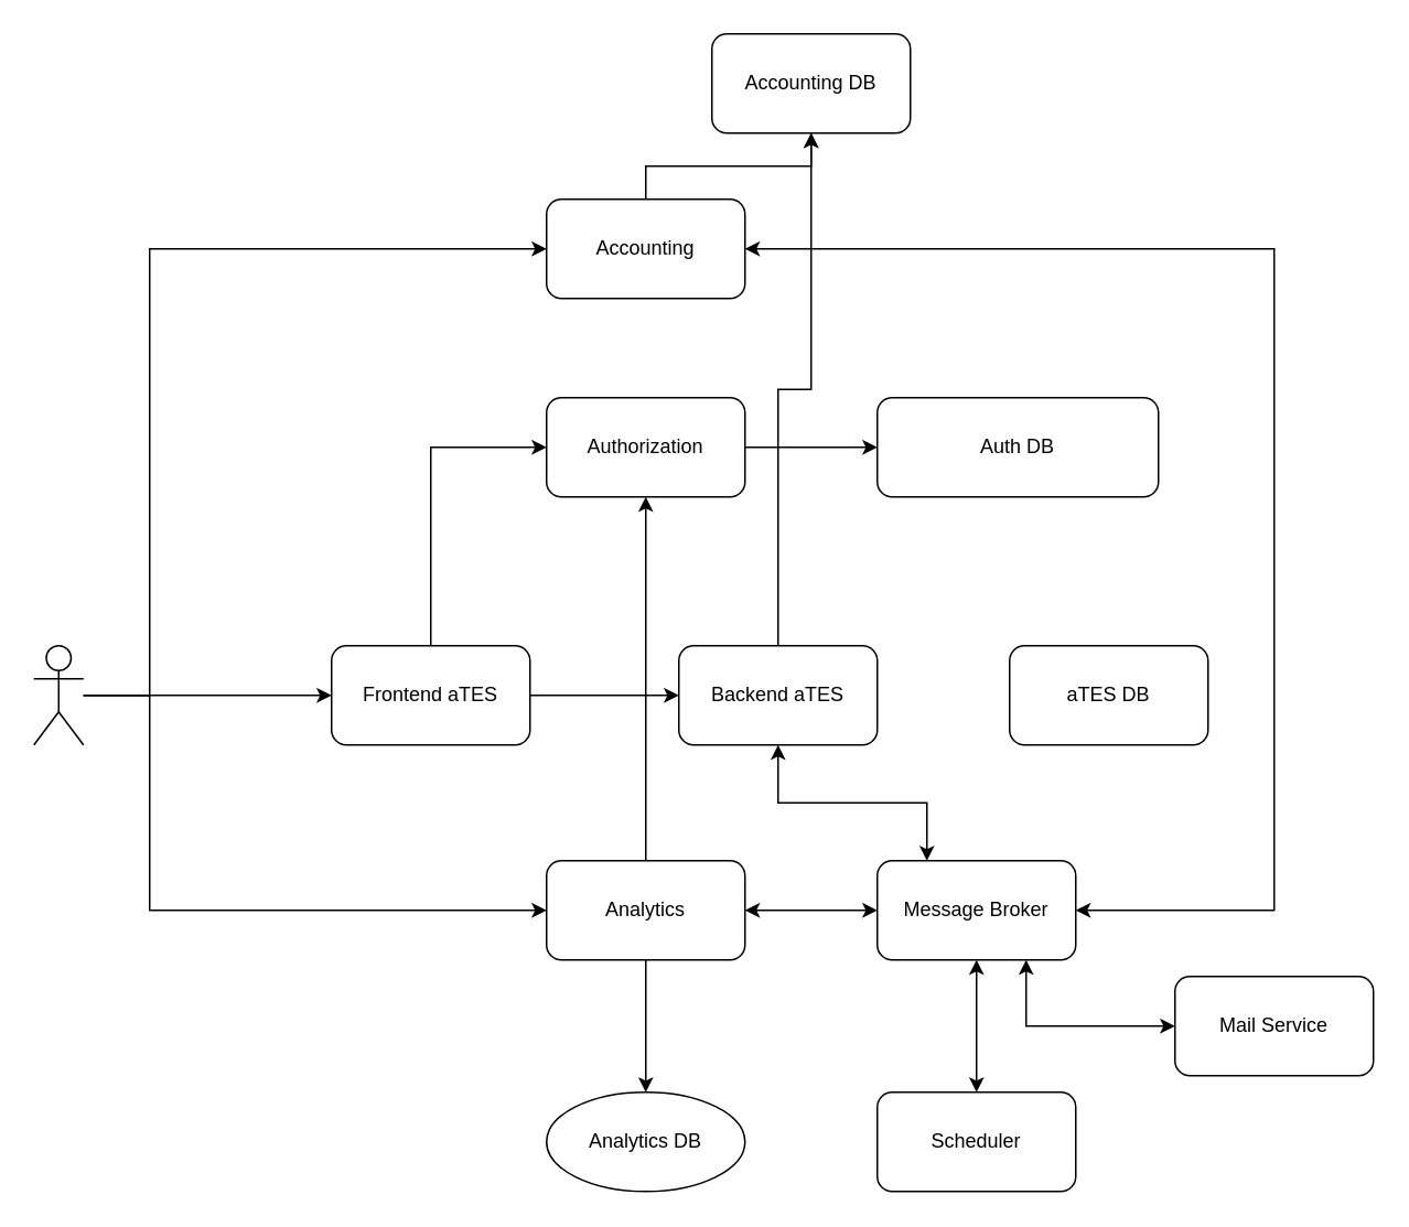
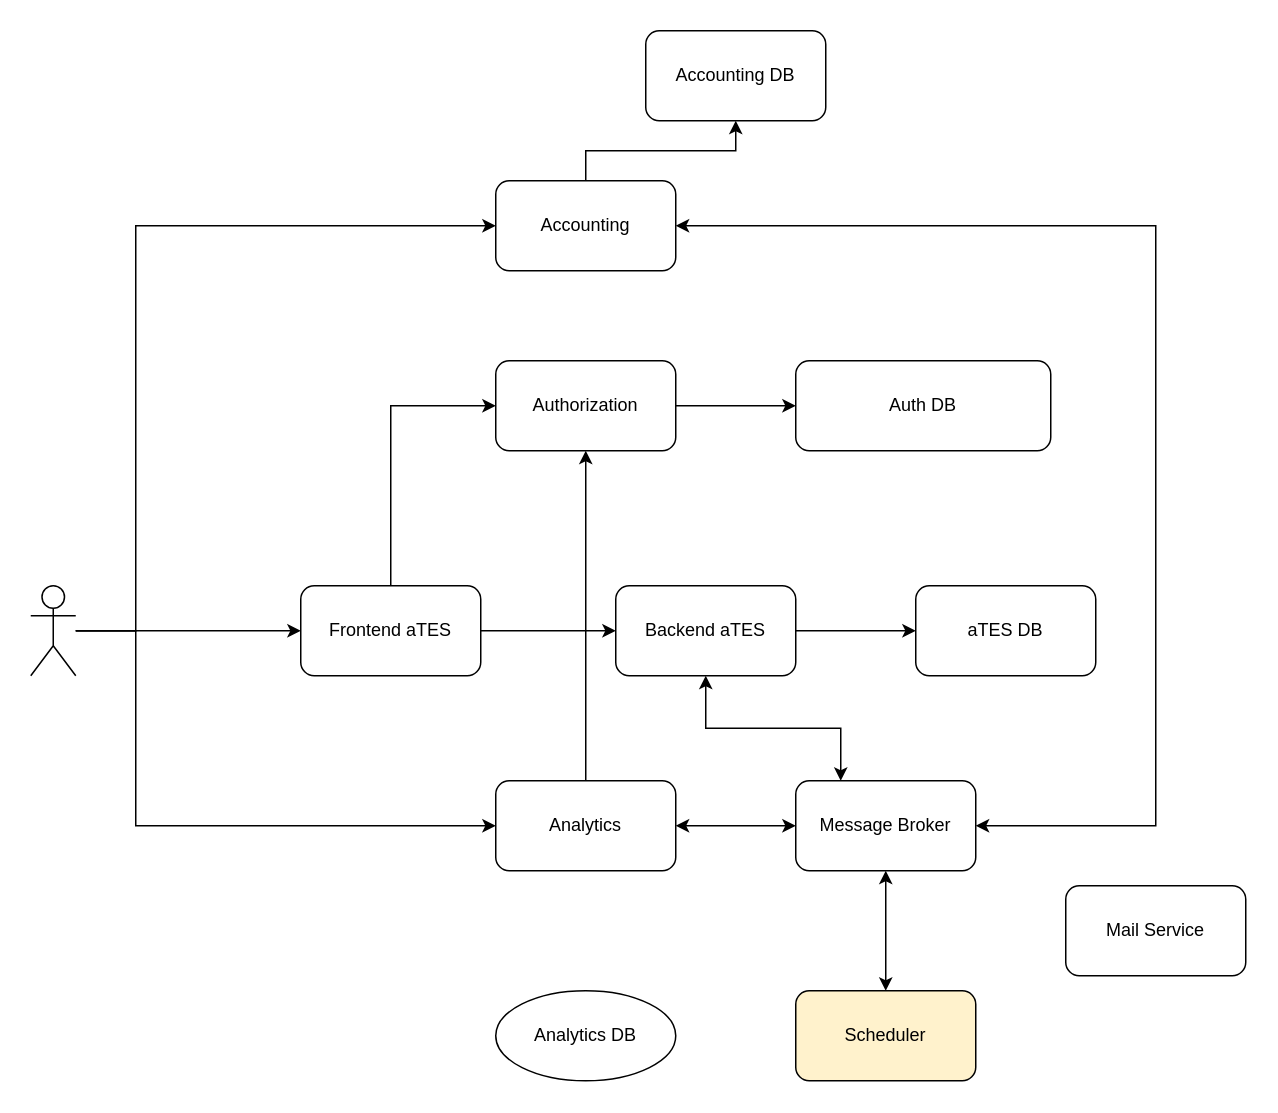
  <mxCell id="0" />
  <mxCell id="1" parent="0" />
  <mxCell id="2" value="" style="edgeStyle=orthogonalEdgeStyle;rounded=0;orthogonalLoop=1;jettySize=auto;html=1;" parent="1" source="4" target="7" edge="1"><mxGeometry relative="1" as="geometry" /></mxCell>
  <mxCell id="3" style="edgeStyle=orthogonalEdgeStyle;rounded=0;orthogonalLoop=1;jettySize=auto;html=1;entryX=0;entryY=0.5;entryDx=0;entryDy=0;" parent="1" source="4" target="17" edge="1"><mxGeometry relative="1" as="geometry"><mxPoint x="60" y="410" as="sourcePoint" /><Array as="points"><mxPoint x="90" y="420" /><mxPoint x="90" y="150" /></Array></mxGeometry></mxCell>
  <mxCell id="4" value="" style="shape=umlActor;verticalLabelPosition=bottom;verticalAlign=top;html=1;outlineConnect=0;" parent="1" vertex="1"><mxGeometry x="20" y="390" width="30" height="60" as="geometry" /></mxCell>
  <mxCell id="5" value="" style="edgeStyle=orthogonalEdgeStyle;rounded=0;orthogonalLoop=1;jettySize=auto;html=1;" parent="1" source="7" target="10" edge="1"><mxGeometry relative="1" as="geometry" /></mxCell>
  <mxCell id="6" value="" style="edgeStyle=orthogonalEdgeStyle;rounded=0;orthogonalLoop=1;jettySize=auto;html=1;entryX=0;entryY=0.5;entryDx=0;entryDy=0;exitX=0.5;exitY=0;exitDx=0;exitDy=0;" parent="1" source="7" target="12" edge="1"><mxGeometry relative="1" as="geometry"><Array as="points"><mxPoint x="260" y="270" /></Array></mxGeometry></mxCell>
  <mxCell id="7" value="Frontend aTES" style="rounded=1;whiteSpace=wrap;html=1;" parent="1" vertex="1"><mxGeometry x="200" y="390" width="120" height="60" as="geometry" /></mxCell>
- <mxCell id="8" value="" style="edgeStyle=orthogonalEdgeStyle;rounded=0;orthogonalLoop=1;jettySize=auto;html=1;" parent="1" source="10" target="18" edge="1"><mxGeometry relative="1" as="geometry" /></mxCell>
+ <mxCell id="8" value="" style="edgeStyle=orthogonalEdgeStyle;rounded=0;orthogonalLoop=1;jettySize=auto;html=1;" parent="1" source="10" target="13" edge="1"><mxGeometry relative="1" as="geometry" /></mxCell>
  <mxCell id="9" value="" style="edgeStyle=orthogonalEdgeStyle;rounded=0;orthogonalLoop=1;jettySize=auto;html=1;entryX=0.25;entryY=0;entryDx=0;entryDy=0;startArrow=classic;startFill=1;" parent="1" source="10" target="26" edge="1"><mxGeometry relative="1" as="geometry" /></mxCell>
  <mxCell id="10" value="Backend aTES" style="rounded=1;whiteSpace=wrap;html=1;" parent="1" vertex="1"><mxGeometry x="410" y="390" width="120" height="60" as="geometry" /></mxCell>
  <mxCell id="11" value="" style="edgeStyle=orthogonalEdgeStyle;rounded=0;orthogonalLoop=1;jettySize=auto;html=1;" parent="1" source="12" target="14" edge="1"><mxGeometry relative="1" as="geometry" /></mxCell>
  <mxCell id="12" value="Authorization" style="rounded=1;whiteSpace=wrap;html=1;" parent="1" vertex="1"><mxGeometry x="330" y="240" width="120" height="60" as="geometry" /></mxCell>
  <mxCell id="13" value="aTES DB" style="rounded=1;whiteSpace=wrap;html=1;" parent="1" vertex="1"><mxGeometry x="610" y="390" width="120" height="60" as="geometry" /></mxCell>
  <mxCell id="14" value="Auth DB" style="rounded=1;whiteSpace=wrap;html=1;" parent="1" vertex="1"><mxGeometry x="530" y="240" width="170" height="60" as="geometry" /></mxCell>
  <mxCell id="15" value="" style="edgeStyle=orthogonalEdgeStyle;rounded=0;orthogonalLoop=1;jettySize=auto;html=1;" parent="1" source="17" target="18" edge="1"><mxGeometry relative="1" as="geometry" /></mxCell>
  <mxCell id="16" value="" style="edgeStyle=orthogonalEdgeStyle;rounded=0;orthogonalLoop=1;jettySize=auto;html=1;entryX=1;entryY=0.5;entryDx=0;entryDy=0;startArrow=classic;startFill=1;" parent="1" source="17" target="26" edge="1"><mxGeometry relative="1" as="geometry"><Array as="points"><mxPoint x="770" y="150" /><mxPoint x="770" y="550" /></Array></mxGeometry></mxCell>
  <mxCell id="17" value="Accounting" style="rounded=1;whiteSpace=wrap;html=1;" parent="1" vertex="1"><mxGeometry x="330" y="120" width="120" height="60" as="geometry" /></mxCell>
  <mxCell id="18" value="Accounting DB" style="rounded=1;whiteSpace=wrap;html=1;" parent="1" vertex="1"><mxGeometry x="430" y="20" width="120" height="60" as="geometry" /></mxCell>
- <mxCell id="19" value="" style="edgeStyle=orthogonalEdgeStyle;rounded=0;orthogonalLoop=1;jettySize=auto;html=1;" parent="1" source="22" target="24" edge="1"><mxGeometry relative="1" as="geometry" /></mxCell>
  <mxCell id="20" value="" style="edgeStyle=orthogonalEdgeStyle;rounded=0;orthogonalLoop=1;jettySize=auto;html=1;entryX=0.5;entryY=1;entryDx=0;entryDy=0;" parent="1" source="22" target="12" edge="1"><mxGeometry relative="1" as="geometry" /></mxCell>
  <mxCell id="21" value="" style="edgeStyle=orthogonalEdgeStyle;rounded=0;orthogonalLoop=1;jettySize=auto;html=1;startArrow=classic;startFill=1;" parent="1" source="22" target="26" edge="1"><mxGeometry relative="1" as="geometry" /></mxCell>
  <mxCell id="22" value="Analytics" style="rounded=1;whiteSpace=wrap;html=1;" parent="1" vertex="1"><mxGeometry x="330" y="520" width="120" height="60" as="geometry" /></mxCell>
  <mxCell id="23" value="" style="endArrow=classic;html=1;rounded=0;entryX=0;entryY=0.5;entryDx=0;entryDy=0;" parent="1" source="4" target="22" edge="1"><mxGeometry width="50" height="50" relative="1" as="geometry"><mxPoint x="290" y="450" as="sourcePoint" /><mxPoint x="340" y="400" as="targetPoint" /><Array as="points"><mxPoint x="90" y="420" /><mxPoint x="90" y="550" /></Array></mxGeometry></mxCell>
  <mxCell id="24" value="Analytics DB" style="ellipse;whiteSpace=wrap;html=1;" parent="1" vertex="1"><mxGeometry x="330" y="660" width="120" height="60" as="geometry" /></mxCell>
  <mxCell id="25" value="" style="edgeStyle=orthogonalEdgeStyle;rounded=0;orthogonalLoop=1;jettySize=auto;html=1;startArrow=classic;startFill=1;" parent="1" source="26" target="27" edge="1"><mxGeometry relative="1" as="geometry" /></mxCell>
  <mxCell id="26" value="Message Broker" style="rounded=1;whiteSpace=wrap;html=1;" parent="1" vertex="1"><mxGeometry x="530" y="520" width="120" height="60" as="geometry" /></mxCell>
- <mxCell id="27" value="Scheduler" style="rounded=1;whiteSpace=wrap;html=1;" parent="1" vertex="1"><mxGeometry x="530" y="660" width="120" height="60" as="geometry" /></mxCell>
- <mxCell id="28" value="" style="edgeStyle=orthogonalEdgeStyle;rounded=0;orthogonalLoop=1;jettySize=auto;html=1;startArrow=classic;startFill=1;entryX=0.75;entryY=1;entryDx=0;entryDy=0;" parent="1" source="29" target="26" edge="1"><mxGeometry relative="1" as="geometry" /></mxCell>
+ <mxCell id="27" value="Scheduler" style="rounded=1;whiteSpace=wrap;html=1;fillColor=#fff2cc;" parent="1" vertex="1"><mxGeometry x="530" y="660" width="120" height="60" as="geometry" /></mxCell>
  <mxCell id="29" value="Mail Service" style="rounded=1;whiteSpace=wrap;html=1;" parent="1" vertex="1"><mxGeometry x="710" y="590" width="120" height="60" as="geometry" /></mxCell>
